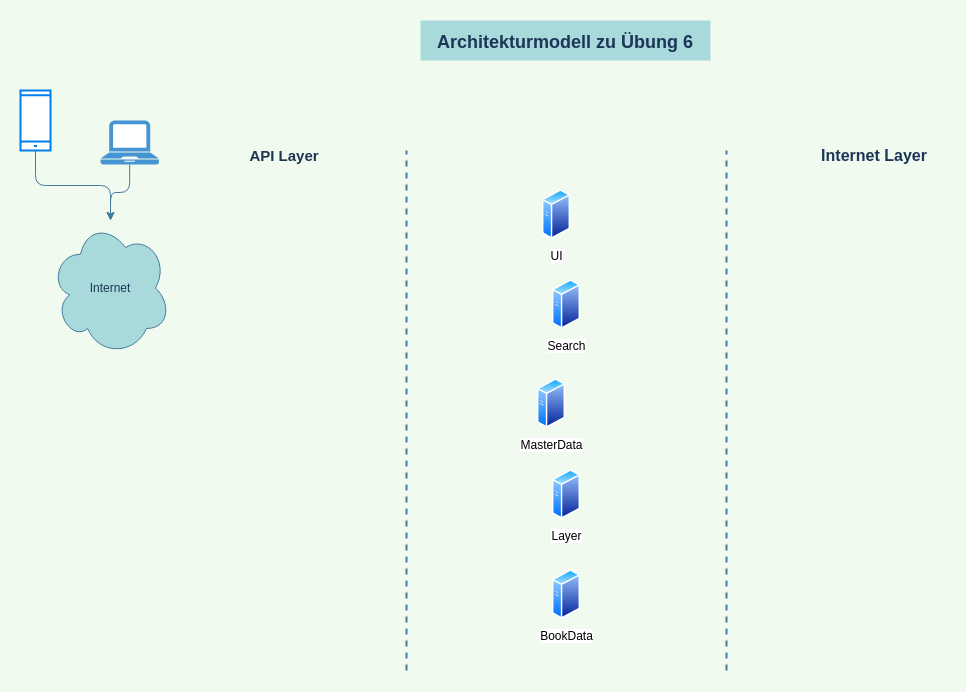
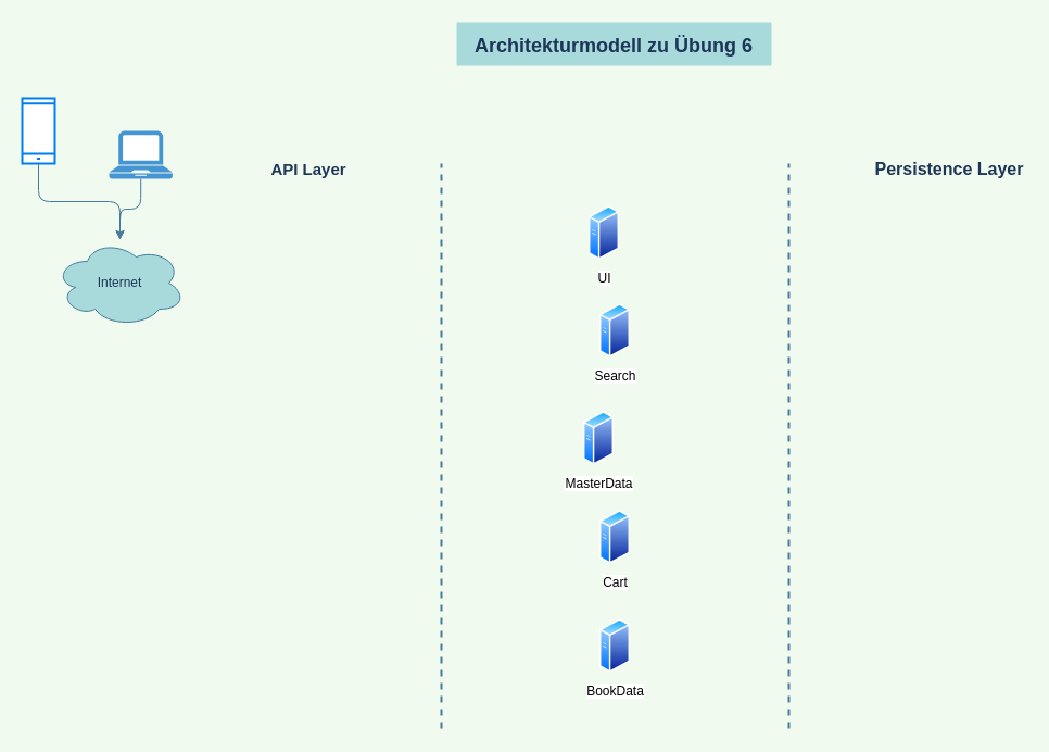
  <mxCell id="0" />
  <mxCell id="1" parent="0" />
  <mxCell id="2" value="" style="endArrow=none;dashed=1;html=1;rounded=0;strokeWidth=2;labelBackgroundColor=#F1FAEE;strokeColor=#457B9D;fontColor=#1D3557;" edge="1" parent="1"><mxGeometry width="50" height="50" relative="1" as="geometry"><mxPoint x="406" y="670" as="sourcePoint" /><mxPoint x="406" y="150" as="targetPoint" /></mxGeometry></mxCell>
  <mxCell id="3" value="API Layer" style="text;html=1;strokeColor=none;fillColor=none;align=center;verticalAlign=middle;whiteSpace=wrap;rounded=0;fontStyle=1;fontColor=#1D3557;fontSize=15;" vertex="1" parent="1"><mxGeometry x="234" y="140" width="100" height="30" as="geometry" /></mxCell>
- <mxCell id="4" value="Internet Layer" style="text;html=1;strokeColor=none;fillColor=none;align=center;verticalAlign=middle;whiteSpace=wrap;rounded=0;fontStyle=1;fontColor=#1D3557;fontSize=16;" vertex="1" parent="1"><mxGeometry x="804" y="140" width="140" height="30" as="geometry" /></mxCell>
- <mxCell id="5" value="Internet" style="ellipse;shape=cloud;whiteSpace=wrap;html=1;fillColor=#A8DADC;strokeColor=#457B9D;fontColor=#1D3557;rounded=0;" vertex="1" parent="1"><mxGeometry x="50" y="220" width="120" height="135" as="geometry" /></mxCell>
+ <mxCell id="4" value="Persistence Layer" style="text;html=1;strokeColor=none;fillColor=none;align=center;verticalAlign=middle;whiteSpace=wrap;rounded=0;fontStyle=1;fontColor=#1D3557;fontSize=16;" vertex="1" parent="1"><mxGeometry x="804" y="140" width="140" height="30" as="geometry" /></mxCell>
+ <mxCell id="5" value="Internet" style="ellipse;shape=cloud;whiteSpace=wrap;html=1;fillColor=#A8DADC;strokeColor=#457B9D;fontColor=#1D3557;rounded=0;" vertex="1" parent="1"><mxGeometry x="50" y="220" width="120" height="80" as="geometry" /></mxCell>
  <mxCell id="6" value="" style="endArrow=none;dashed=1;html=1;rounded=0;strokeWidth=2;labelBackgroundColor=#F1FAEE;strokeColor=#457B9D;fontColor=#1D3557;" edge="1" parent="1"><mxGeometry width="50" height="50" relative="1" as="geometry"><mxPoint x="726" y="670" as="sourcePoint" /><mxPoint x="726" y="150" as="targetPoint" /></mxGeometry></mxCell>
  <mxCell id="7" value="" style="edgeStyle=orthogonalEdgeStyle;orthogonalLoop=1;jettySize=auto;html=1;fontColor=#1D3557;strokeColor=#457B9D;fillColor=#A8DADC;" edge="1" parent="1" source="8" target="5"><mxGeometry relative="1" as="geometry" /></mxCell>
  <mxCell id="8" value="" style="html=1;verticalLabelPosition=bottom;align=center;labelBackgroundColor=#ffffff;verticalAlign=top;strokeWidth=2;strokeColor=#0080F0;shadow=0;dashed=0;shape=mxgraph.ios7.icons.smartphone;" vertex="1" parent="1"><mxGeometry x="20" y="90" width="30" height="60" as="geometry" /></mxCell>
  <mxCell id="9" value="" style="edgeStyle=orthogonalEdgeStyle;orthogonalLoop=1;jettySize=auto;html=1;fontColor=#1D3557;strokeColor=#457B9D;fillColor=#A8DADC;" edge="1" parent="1" source="10" target="5"><mxGeometry relative="1" as="geometry" /></mxCell>
  <mxCell id="10" value="" style="pointerEvents=1;shadow=0;dashed=0;html=1;strokeColor=none;fillColor=#4495D1;labelPosition=center;verticalLabelPosition=bottom;verticalAlign=top;align=center;outlineConnect=0;shape=mxgraph.veeam.laptop;" vertex="1" parent="1"><mxGeometry x="100" y="120" width="58.4" height="44" as="geometry" /></mxCell>
  <mxCell id="11" value="UI" style="aspect=fixed;perimeter=ellipsePerimeter;html=1;align=center;shadow=0;dashed=0;spacingTop=3;image;image=img/lib/active_directory/generic_server.svg;" vertex="1" parent="1"><mxGeometry x="542" y="189" width="28.0" height="50" as="geometry" /></mxCell>
  <mxCell id="12" value="Search" style="aspect=fixed;perimeter=ellipsePerimeter;html=1;align=center;shadow=0;dashed=0;spacingTop=3;image;image=img/lib/active_directory/generic_server.svg;" vertex="1" parent="1"><mxGeometry x="552" y="279" width="28.0" height="50" as="geometry" /></mxCell>
  <mxCell id="13" value="BookData" style="aspect=fixed;perimeter=ellipsePerimeter;html=1;align=center;shadow=0;dashed=0;spacingTop=3;image;image=img/lib/active_directory/generic_server.svg;" vertex="1" parent="1"><mxGeometry x="552" y="569" width="28.0" height="50" as="geometry" /></mxCell>
  <mxCell id="14" value="MasterData" style="aspect=fixed;perimeter=ellipsePerimeter;html=1;align=center;shadow=0;dashed=0;spacingTop=3;image;image=img/lib/active_directory/generic_server.svg;" vertex="1" parent="1"><mxGeometry x="537" y="378" width="28.0" height="50" as="geometry" /></mxCell>
- <mxCell id="15" value="Layer" style="aspect=fixed;perimeter=ellipsePerimeter;html=1;align=center;shadow=0;dashed=0;spacingTop=3;image;image=img/lib/active_directory/generic_server.svg;" vertex="1" parent="1"><mxGeometry x="552" y="469" width="28.0" height="50" as="geometry" /></mxCell>
+ <mxCell id="15" value="Cart" style="aspect=fixed;perimeter=ellipsePerimeter;html=1;align=center;shadow=0;dashed=0;spacingTop=3;image;image=img/lib/active_directory/generic_server.svg;" vertex="1" parent="1"><mxGeometry x="552" y="469" width="28.0" height="50" as="geometry" /></mxCell>
  <mxCell id="16" value="Architekturmodell zu Übung 6" style="text;align=center;fontStyle=1;verticalAlign=middle;spacingLeft=3;spacingRight=3;strokeColor=none;rotatable=0;points=[[0,0.5],[1,0.5]];portConstraint=eastwest;rounded=0;shadow=0;glass=0;fontColor=#1D3557;fillColor=#A8DADC;fontSize=18;" vertex="1" parent="1"><mxGeometry x="420" y="20" width="290" height="40" as="geometry" /></mxCell>
